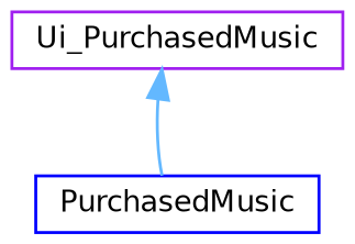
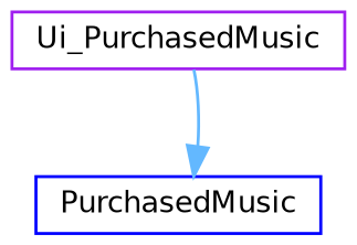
  digraph {
    rankdir=TB
    node [fillcolor=white fontname=Helvetica fontsize=10 shape=box style=filled]
    n1 [color=purple height=0.2 label=Ui_PurchasedMusic width=0.4]
    n2 [color=blue height=0.2 label=PurchasedMusic width=0.4]
-   n1 -> n2 [color=steelblue1 dir=back fontname=Helvetica fontsize=10 labelfontname=Helvetica labelfontsize=10 style=solid]
+   n2 -> n1 [color=steelblue1 dir=back fontname=Helvetica fontsize=10 labelfontname=Helvetica labelfontsize=10 style=solid]
  }
